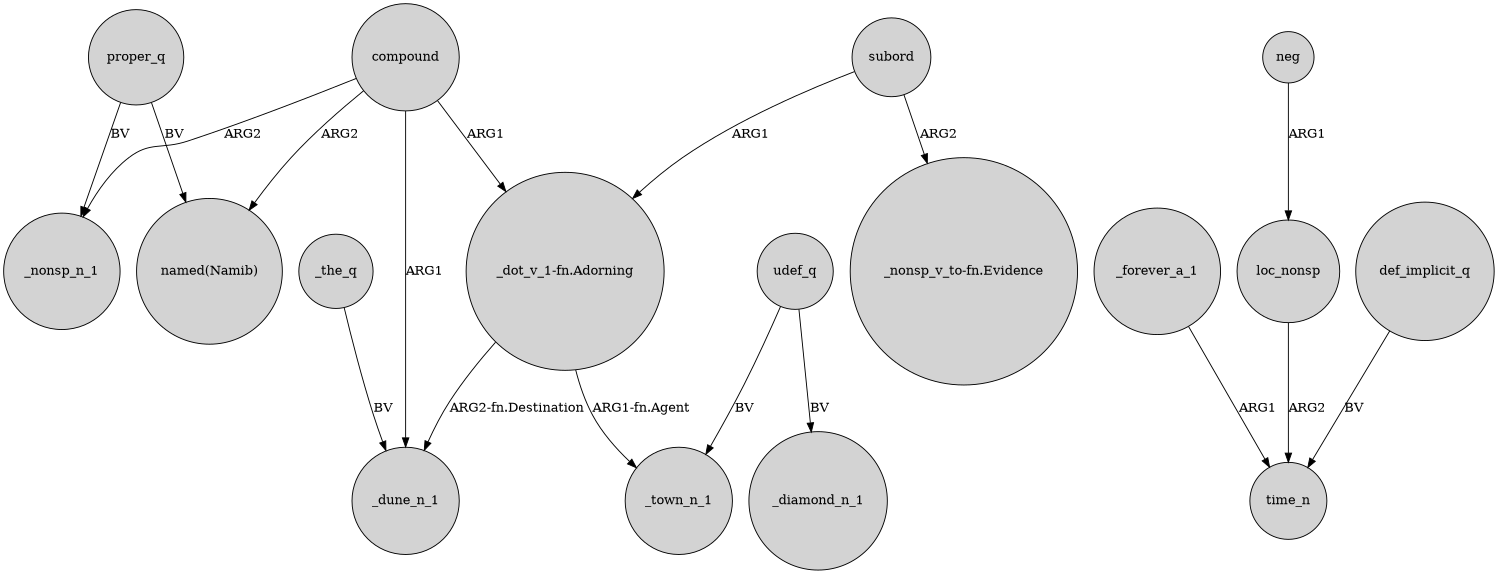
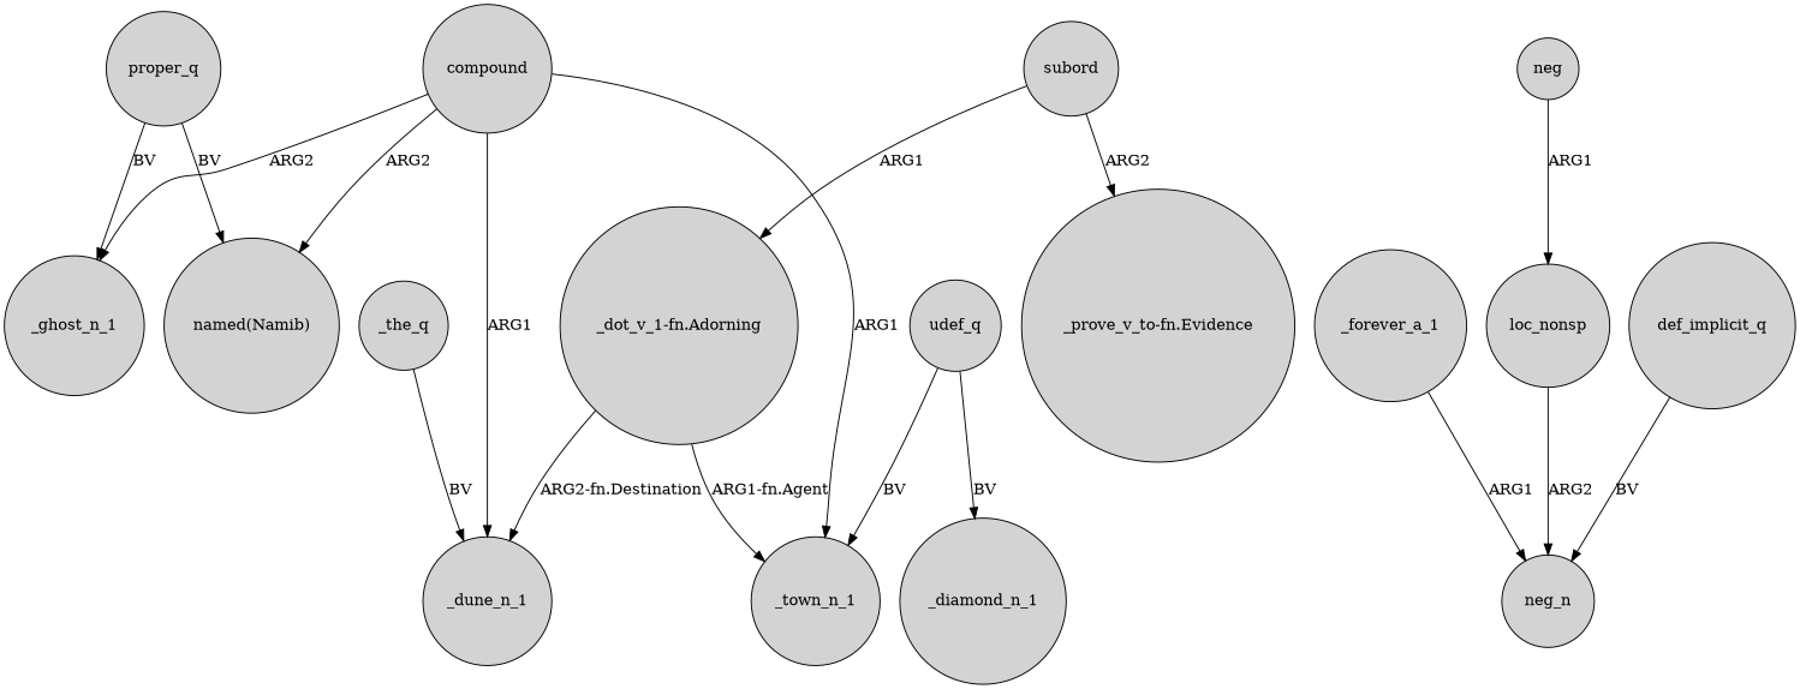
  digraph {
    node [shape=circle style=filled]
    compound
-   _ghost_n_1 [label=_nonsp_n_1]
+   _ghost_n_1
    _dune_n_1
    _town_n_1
    "named(Namib)"
    _forever_a_1
-   time_n
+   time_n [label=neg_n]
    subord
    "_dot_v_1-fn.Adorning"
-   "_prove_v_to-fn.Evidence" [label="_nonsp_v_to-fn.Evidence"]
+   "_prove_v_to-fn.Evidence"
    udef_q
    _diamond_n_1
    loc_nonsp
    neg
    proper_q
    _the_q
    def_implicit_q
    compound -> _ghost_n_1 [label=ARG2]
    compound -> _dune_n_1 [label=ARG1]
-   compound -> "_dot_v_1-fn.Adorning" [label=ARG1]
+   compound -> _town_n_1 [label=ARG1]
    compound -> "named(Namib)" [label=ARG2]
    _forever_a_1 -> time_n [label=ARG1]
    subord -> "_dot_v_1-fn.Adorning" [label=ARG1]
    subord -> "_prove_v_to-fn.Evidence" [label=ARG2]
    "_dot_v_1-fn.Adorning" -> _dune_n_1 [label="ARG2-fn.Destination"]
    "_dot_v_1-fn.Adorning" -> _town_n_1 [label="ARG1-fn.Agent"]
    udef_q -> _town_n_1 [label=BV]
    udef_q -> _diamond_n_1 [label=BV]
    loc_nonsp -> time_n [label=ARG2]
    neg -> loc_nonsp [label=ARG1]
    proper_q -> _ghost_n_1 [label=BV]
    proper_q -> "named(Namib)" [label=BV]
    _the_q -> _dune_n_1 [label=BV]
    def_implicit_q -> time_n [label=BV]
  }
